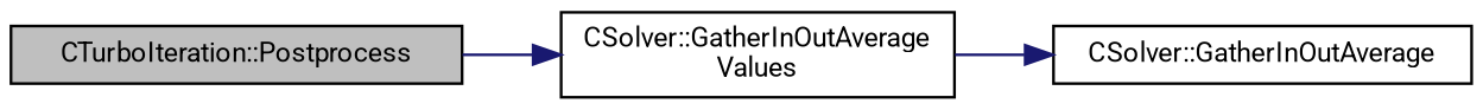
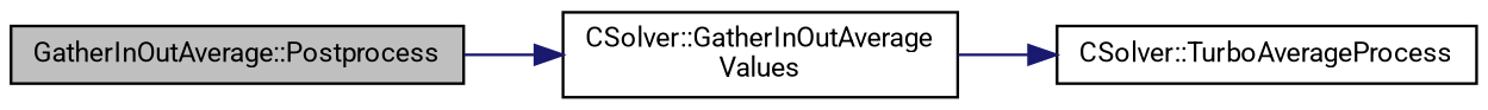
  digraph {
    fontname=Roboto
    rankdir=LR
    node [color=black fillcolor=white fontname=Roboto fontsize=10 shape=record style=filled]
    edge [color=midnightblue fontname=Roboto fontsize=10 labelfontname=Helvetica labelfontsize=10 style=solid]
-   n1 [fillcolor=grey75 fontcolor=black height=0.2 label="CTurboIteration::Postprocess" width=0.4]
+   n1 [fillcolor=grey75 fontcolor=black height=0.2 label="GatherInOutAverage::Postprocess" width=0.4]
    n2 [height=0.2 label="CSolver::GatherInOutAverage\lValues" width=0.4]
-   n3 [height=0.2 label="CSolver::GatherInOutAverage" width=0.4]
+   n3 [height=0.2 label="CSolver::TurboAverageProcess" width=0.4]
    n1 -> n2
    n2 -> n3
  }
